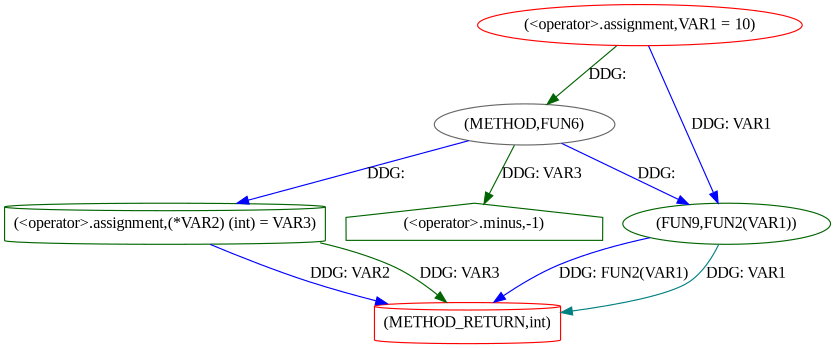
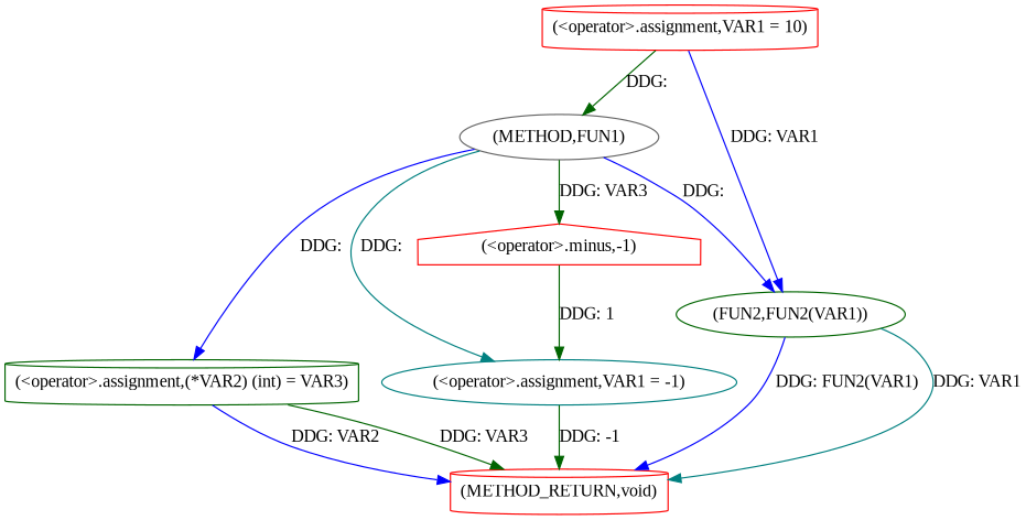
  digraph {
    fontname="Liberation Serif"
    node [color=red fontname="Liberation Serif" shape=ellipse]
    edge [color=blue fontname="Liberation Serif"]
-   n1 [color=gray40 label="(METHOD,FUN6)"]
+   n1 [color=gray40 label="(METHOD,FUN1)"]
    n2 [color=darkgreen label="(<operator>.assignment,(*VAR2) (int) = VAR3)" shape=cylinder]
-   n4 [color=darkgreen label="(<operator>.minus,-1)" shape=house]
-   n5 [color=darkgreen label="(FUN9,FUN2(VAR1))"]
-   n6 [label="(METHOD_RETURN,int)" shape=cylinder]
-   n7 [label="(<operator>.assignment,VAR1 = 10)"]
+   n3 [color=teal label="(<operator>.assignment,VAR1 = -1)"]
+   n4 [label="(<operator>.minus,-1)" shape=house]
+   n5 [color=darkgreen label="(FUN2,FUN2(VAR1))"]
+   n6 [label="(METHOD_RETURN,void)" shape=cylinder]
+   n7 [label="(<operator>.assignment,VAR1 = 10)" shape=cylinder]
    n1 -> n2 [label="DDG: "]
+   n1 -> n3 [color=teal label="DDG: "]
    n1 -> n4 [color=darkgreen label="DDG: VAR3"]
    n1 -> n5 [label="DDG: "]
    n2 -> n6 [label="DDG: VAR2"]
    n2 -> n6 [color=darkgreen label="DDG: VAR3"]
+   n3 -> n6 [color=darkgreen label="DDG: -1"]
+   n4 -> n3 [color=darkgreen label="DDG: 1"]
    n5 -> n6 [label="DDG: FUN2(VAR1)"]
    n5 -> n6 [color=teal label="DDG: VAR1"]
    n7 -> n1 [color=darkgreen label="DDG: "]
    n7 -> n5 [label="DDG: VAR1"]
  }
